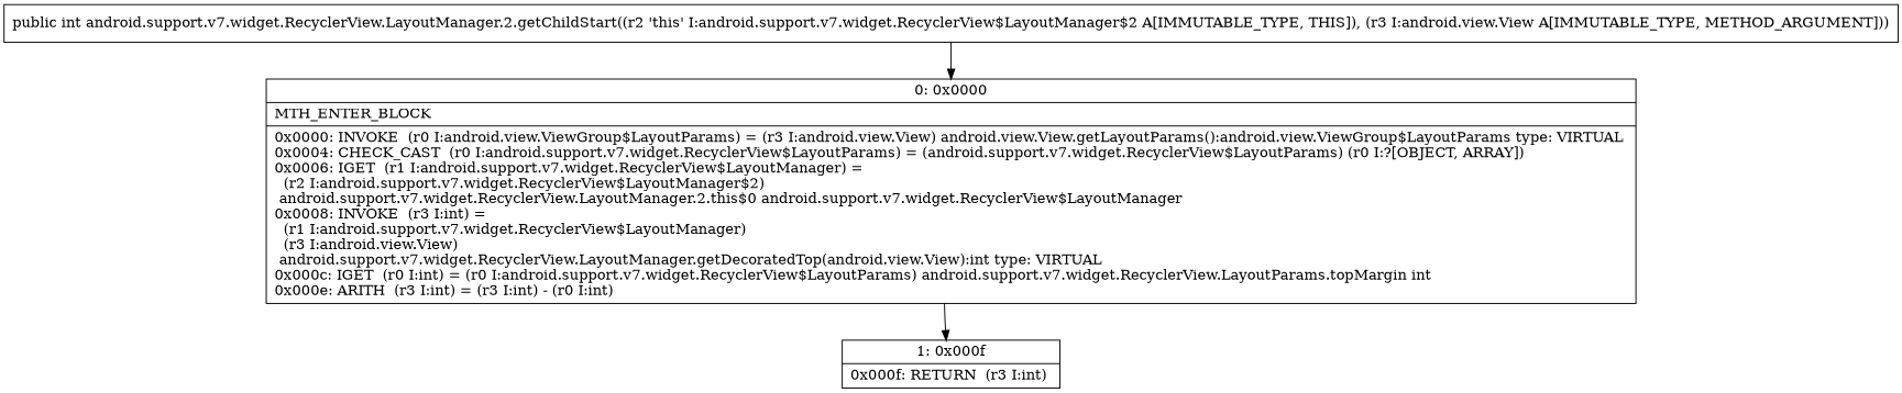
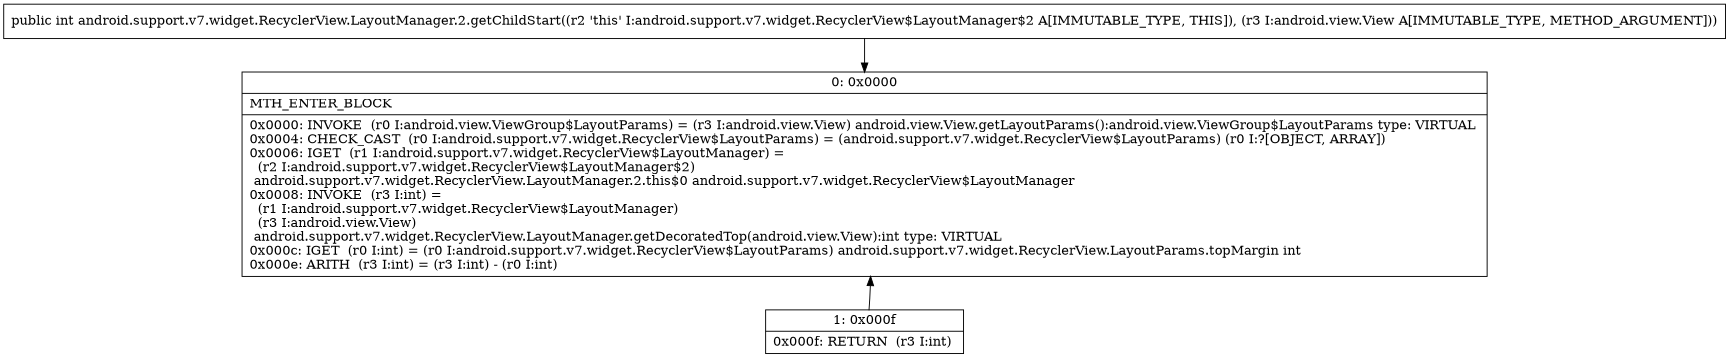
  digraph {
    node [shape=record]
    n1 [label="{0\:\ 0x0000|MTH_ENTER_BLOCK\l|0x0000: INVOKE  (r0 I:android.view.ViewGroup$LayoutParams) = (r3 I:android.view.View) android.view.View.getLayoutParams():android.view.ViewGroup$LayoutParams type: VIRTUAL \l0x0004: CHECK_CAST  (r0 I:android.support.v7.widget.RecyclerView$LayoutParams) = (android.support.v7.widget.RecyclerView$LayoutParams) (r0 I:?[OBJECT, ARRAY]) \l0x0006: IGET  (r1 I:android.support.v7.widget.RecyclerView$LayoutManager) = \l  (r2 I:android.support.v7.widget.RecyclerView$LayoutManager$2)\l android.support.v7.widget.RecyclerView.LayoutManager.2.this$0 android.support.v7.widget.RecyclerView$LayoutManager \l0x0008: INVOKE  (r3 I:int) = \l  (r1 I:android.support.v7.widget.RecyclerView$LayoutManager)\l  (r3 I:android.view.View)\l android.support.v7.widget.RecyclerView.LayoutManager.getDecoratedTop(android.view.View):int type: VIRTUAL \l0x000c: IGET  (r0 I:int) = (r0 I:android.support.v7.widget.RecyclerView$LayoutParams) android.support.v7.widget.RecyclerView.LayoutParams.topMargin int \l0x000e: ARITH  (r3 I:int) = (r3 I:int) \- (r0 I:int) \l}"]
    n2 [label="{1\:\ 0x000f|0x000f: RETURN  (r3 I:int) \l}"]
    n3 [label="{public int android.support.v7.widget.RecyclerView.LayoutManager.2.getChildStart((r2 'this' I:android.support.v7.widget.RecyclerView$LayoutManager$2 A[IMMUTABLE_TYPE, THIS]), (r3 I:android.view.View A[IMMUTABLE_TYPE, METHOD_ARGUMENT])) }"]
-   n1 -> n2
+   n2 -> n1
    n3 -> n1
  }
